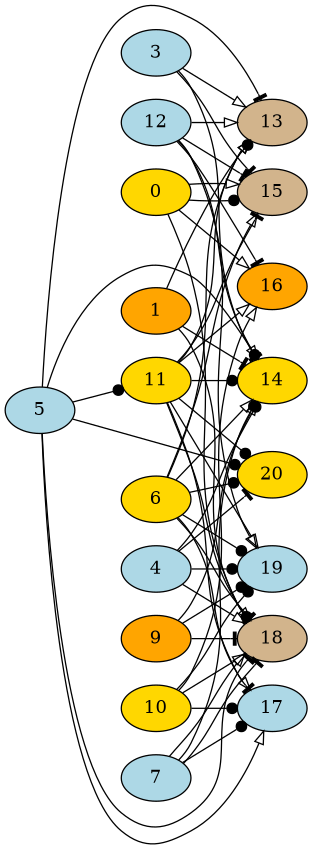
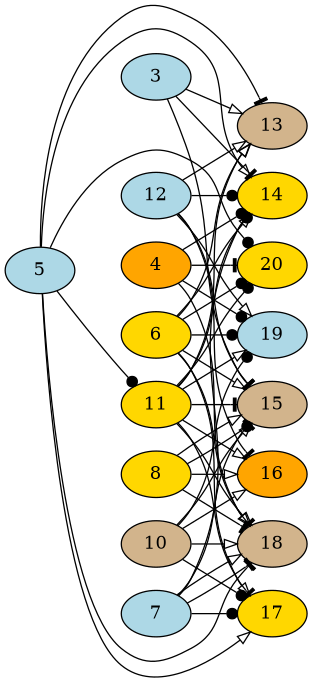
  digraph {
    rankdir=LR
    node [alpha=0.08 fillcolor=lightblue style=filled]
    edge [arrowhead=onormal]
-   1 [alpha=0.09 expect_size=9221120 fillcolor=orange]
    13 [alpha=0.19 expect_size=47613952 fillcolor=tan]
    14 [alpha=0.18 expect_size=21747712 fillcolor=gold]
    18 [alpha=0.12 expect_size=48434176 fillcolor=tan]
    3 [alpha=0.09 expect_size=43575296]
    15 [alpha=0.05 expect_size=46114816 fillcolor=tan]
-   4 [alpha=0.10 expect_size=39554048]
+   4 [alpha=0.10 expect_size=39554048 fillcolor=orange]
    19 [expect_size=13383680]
    20 [alpha=0.04 expect_size=22123520 fillcolor=gold]
    5 [expect_size=13285376]
-   17 [expect_size=21177344]
+   17 [expect_size=21177344 fillcolor=gold]
    11 [alpha=0.03 expect_size=45465600 fillcolor=gold]
    6 [alpha=0.02 expect_size=22359040 fillcolor=gold]
    7 [alpha=0.12 expect_size=7135232]
-   8 [alpha=0.05 expect_size=22534144 fillcolor=gold label=0]
+   8 [alpha=0.05 expect_size=22534144 fillcolor=gold]
    16 [expect_size=17423360 fillcolor=orange]
-   9 [alpha=0.04 expect_size=17782784 fillcolor=orange]
-   10 [alpha=0.09 expect_size=49673216 fillcolor=gold]
+   10 [alpha=0.09 expect_size=49673216 fillcolor=tan]
    12 [alpha=0.20 expect_size=19769344]
-   1 -> 13 [arrowhead=dot]
-   1 -> 14 [arrowhead=tee]
-   1 -> 18 [arrowhead=dot]
    3 -> 13
    3 -> 14 [arrowhead=tee]
    3 -> 15 [arrowhead=tee]
    4 -> 14 [arrowhead=dot]
    4 -> 18
    4 -> 19 [arrowhead=dot]
    4 -> 20 [arrowhead=tee]
    5 -> 13 [arrowhead=tee]
    5 -> 14
    5 -> 18 [arrowhead=tee]
    5 -> 20 [arrowhead=dot]
    5 -> 17
    5 -> 11 [arrowhead=dot]
    11 -> 13
    11 -> 14 [arrowhead=dot]
    11 -> 18
    11 -> 15 [arrowhead=tee]
    11 -> 19
    11 -> 20 [arrowhead=dot]
    11 -> 17 [arrowhead=tee]
    11 -> 16
    6 -> 13
    6 -> 14
    6 -> 18 [arrowhead=tee]
    6 -> 15
    6 -> 19 [arrowhead=dot]
    6 -> 20 [arrowhead=dot]
    6 -> 17
    7 -> 14 [arrowhead=dot]
    7 -> 18 [arrowhead=tee]
    7 -> 18
+   7 -> 15 [arrowhead=tee]
    7 -> 17 [arrowhead=dot]
    8 -> 18 [arrowhead=tee]
    8 -> 15 [arrowhead=dot]
    8 -> 15
    8 -> 16
-   9 -> 14
-   9 -> 18 [arrowhead=tee]
-   9 -> 19 [arrowhead=dot]
    10 -> 18
+   10 -> 15
    10 -> 19 [arrowhead=dot]
    10 -> 17 [arrowhead=dot]
    10 -> 16
    12 -> 13
    12 -> 14 [arrowhead=dot]
    12 -> 15 [arrowhead=tee]
    12 -> 19
    12 -> 16 [arrowhead=tee]
  }
